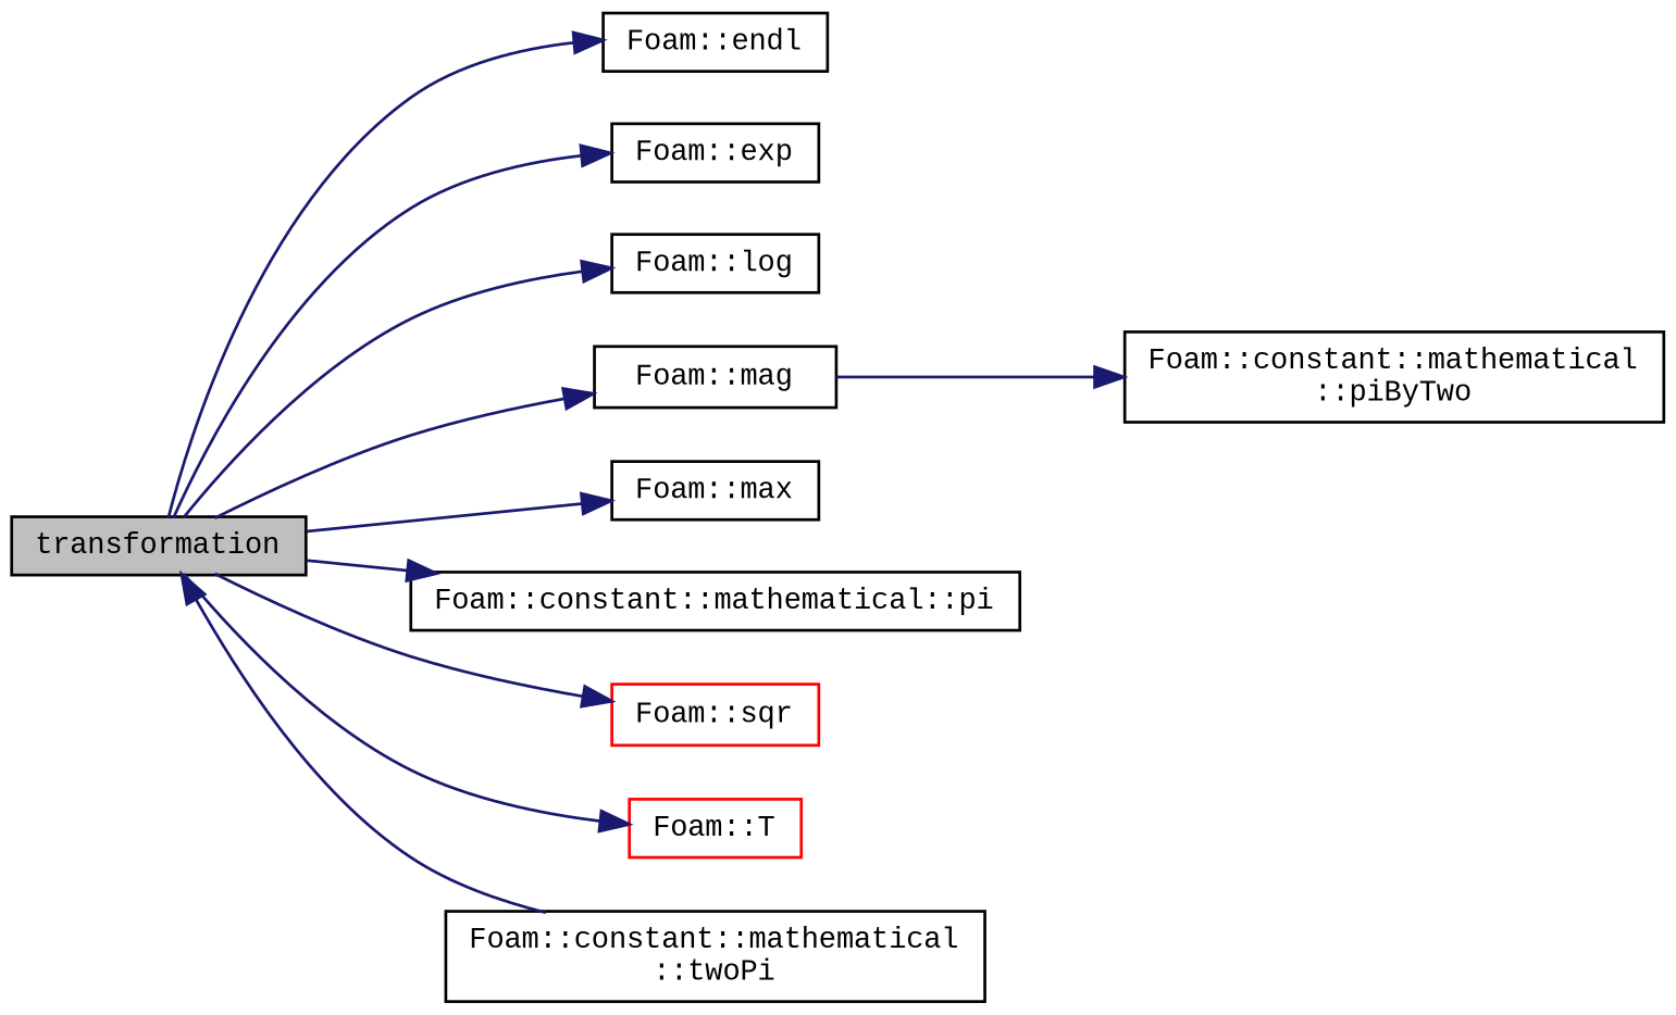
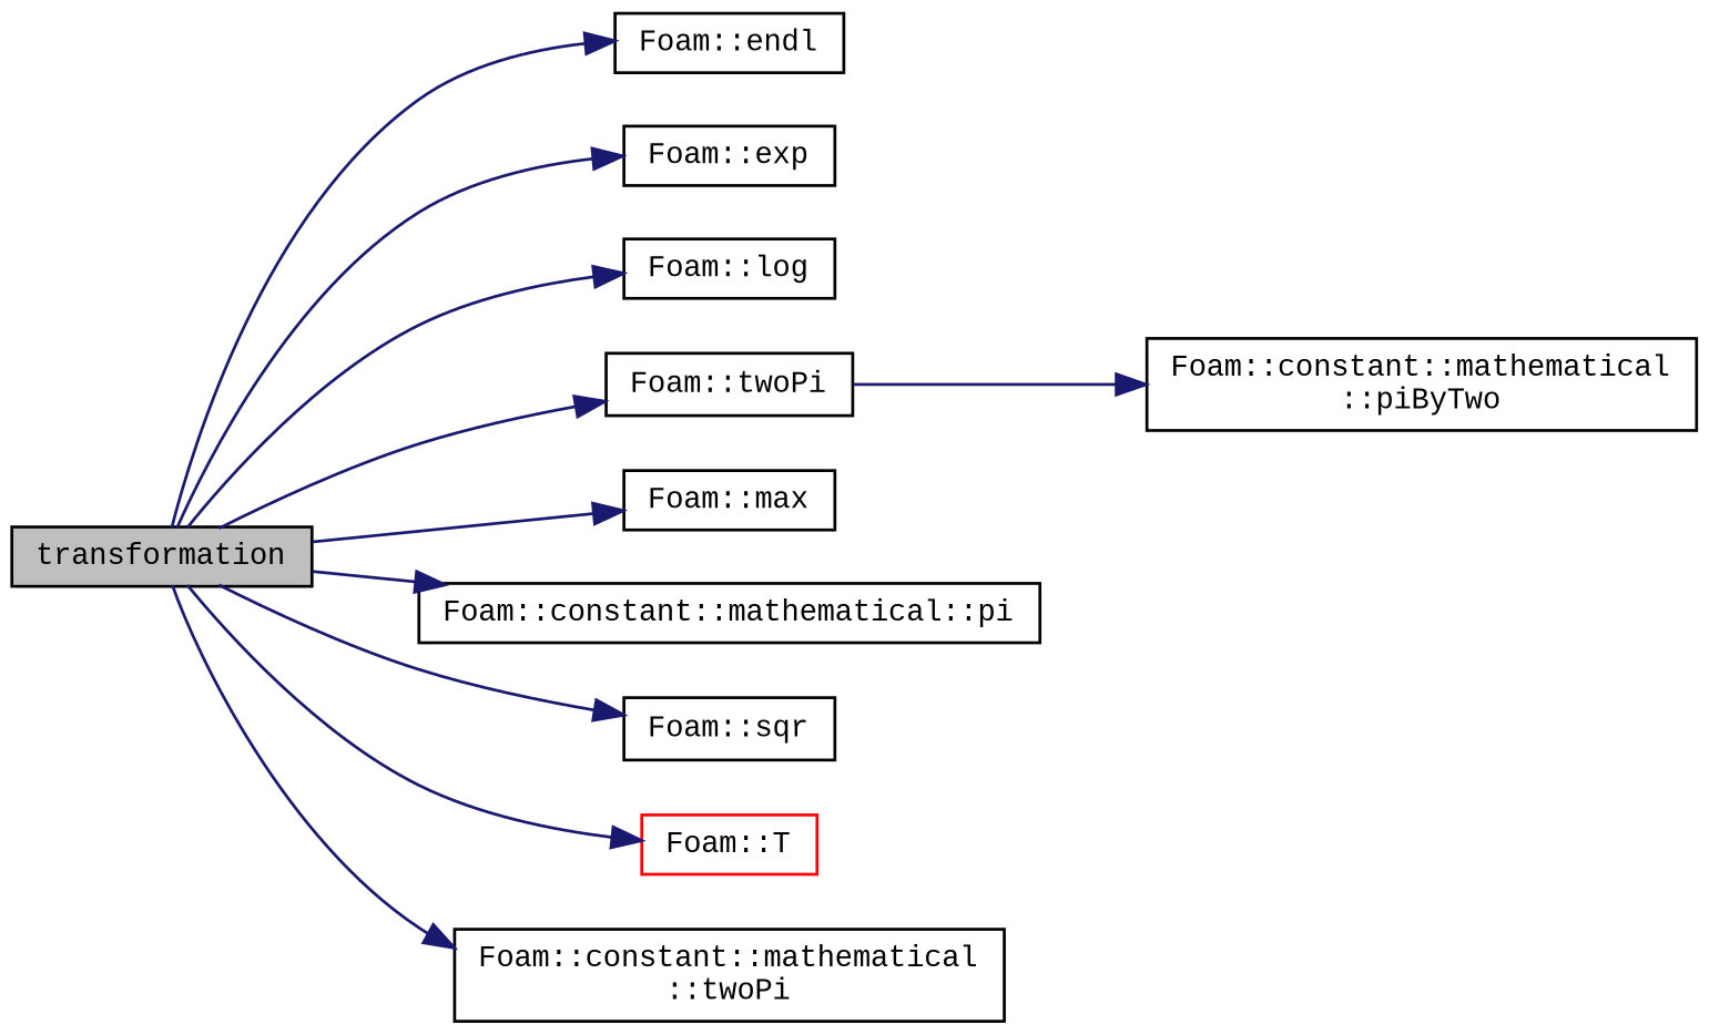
  digraph {
    fontname="Liberation Mono"
    rankdir=LR
    node [color=black fontname="Liberation Mono" fontsize=10 shape=record]
    edge [color=midnightblue fontname="Liberation Mono" fontsize=10 labelfontname=FreeSans labelfontsize=10 style=solid]
    n1 [fillcolor=grey75 fontcolor=black height=0.2 label=transformation style=filled width=0.4]
    n2 [height=0.2 label="Foam::endl" width=0.4]
    n3 [height=0.2 label="Foam::exp" width=0.4]
    n4 [height=0.2 label="Foam::log" width=0.4]
-   n5 [height=0.2 label="Foam::mag" width=0.4]
+   n5 [height=0.2 label="Foam::twoPi" width=0.4]
    n6 [height=0.2 label="Foam::max" width=0.4]
    n7 [height=0.2 label="Foam::constant::mathematical::pi" width=0.4]
-   n8 [color=red height=0.2 label="Foam::sqr" width=0.4]
+   n8 [height=0.2 label="Foam::sqr" width=0.4]
    n9 [color=red height=0.2 label="Foam::T" width=0.4]
    n10 [height=0.2 label="Foam::constant::mathematical\l::twoPi" width=0.4]
    n11 [height=0.2 label="Foam::constant::mathematical\l::piByTwo" width=0.4]
    n1 -> n2
    n1 -> n3
    n1 -> n4
    n1 -> n5
    n1 -> n6
    n1 -> n7
    n1 -> n8
    n1 -> n9
-   n10 -> n1
+   n1 -> n10
    n5 -> n11
  }
